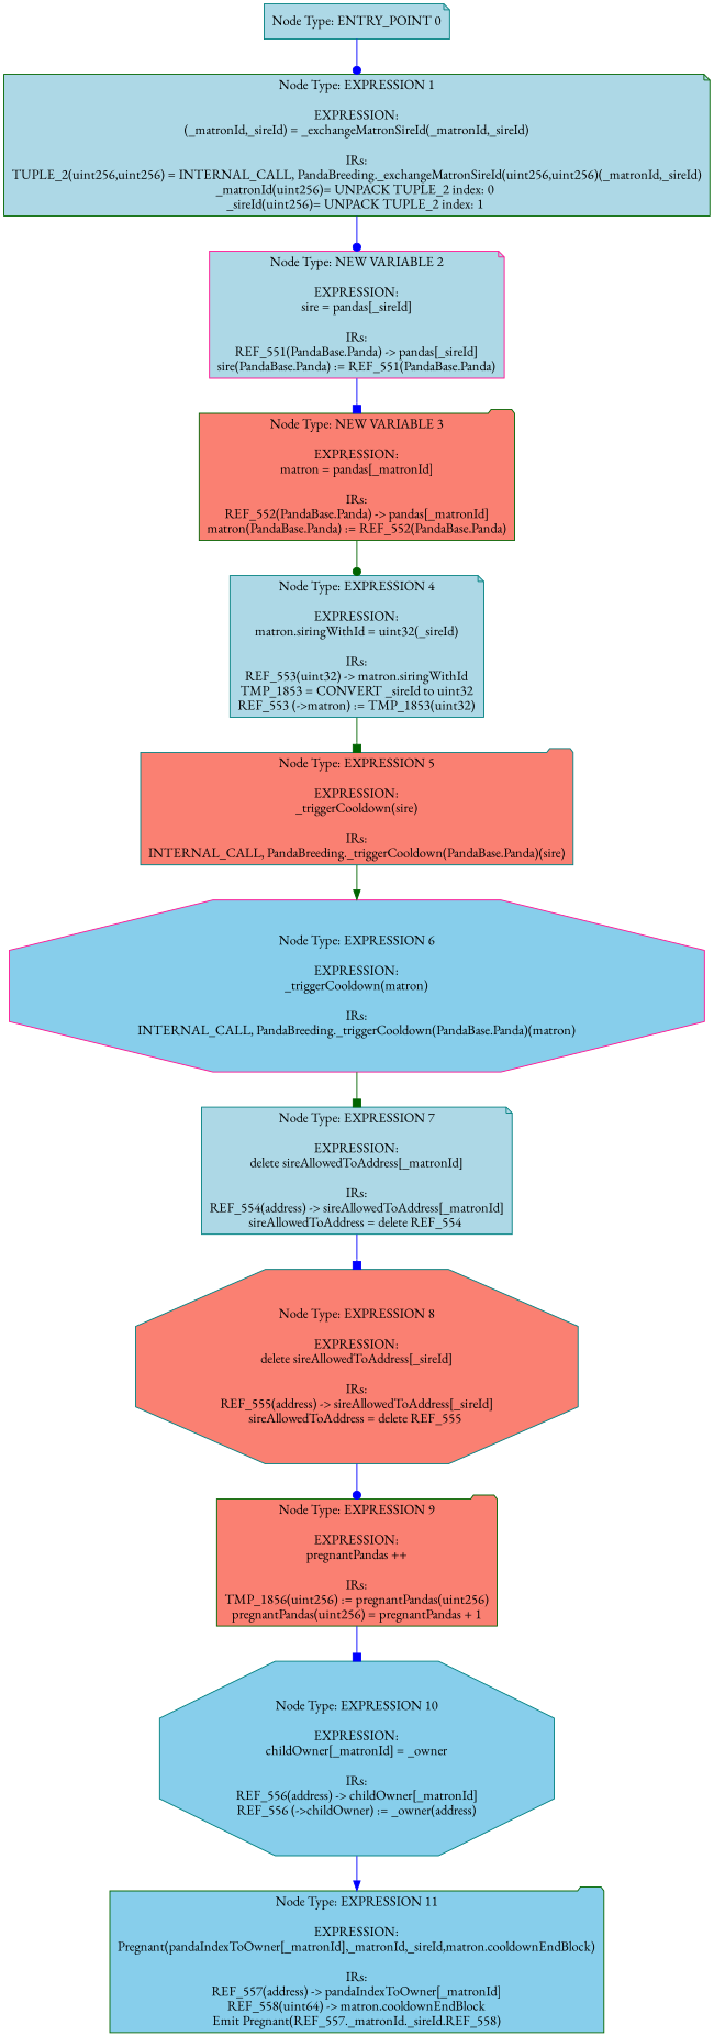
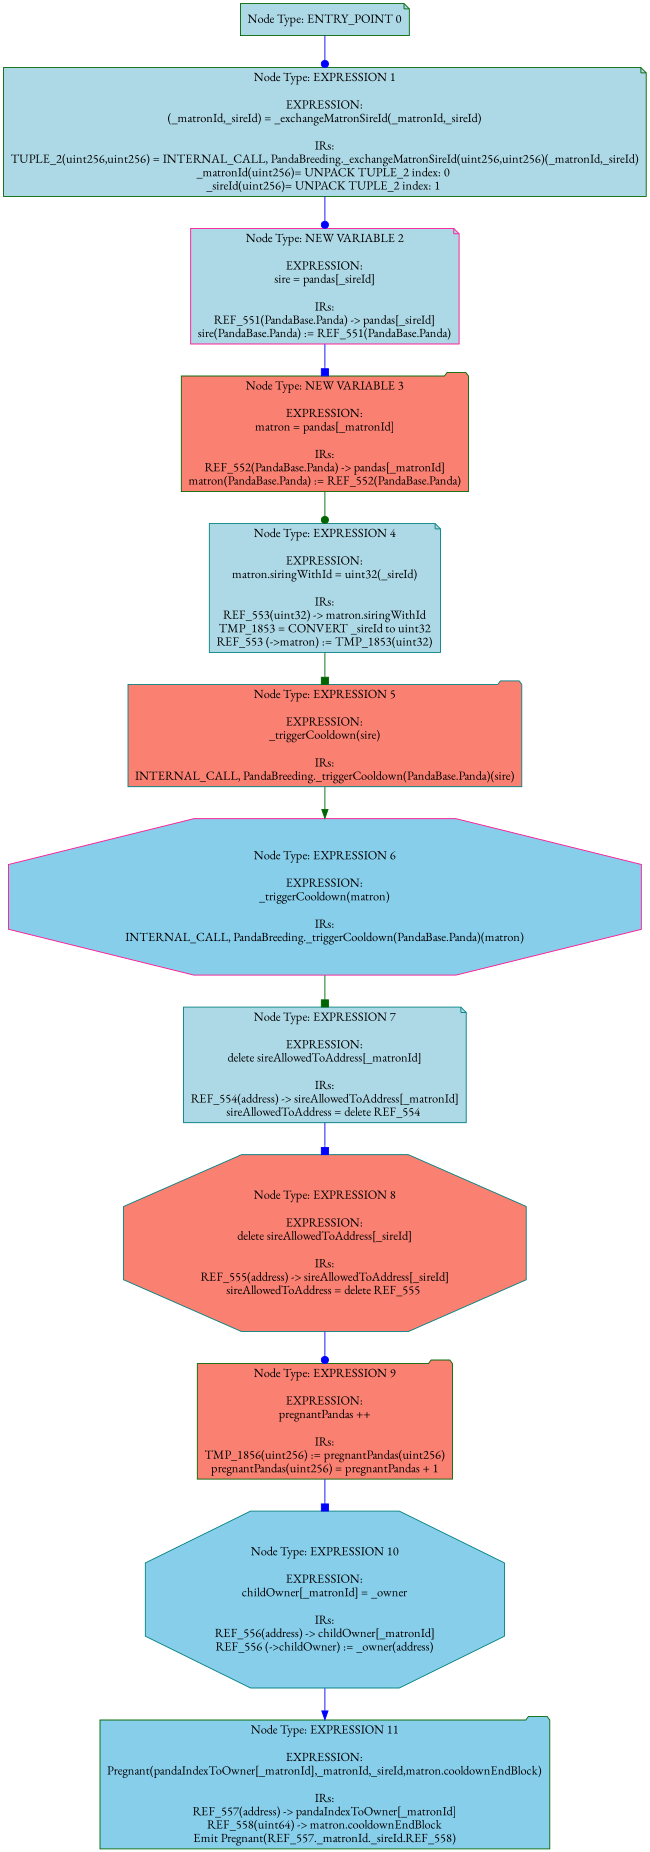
  digraph {
    fontname="EB Garamond"
    node [style=filled fillcolor=lightblue color=darkgreen shape=note fontname="EB Garamond"]
    edge [color=blue arrowhead=box fontname="EB Garamond"]
-   n1 [label="Node Type: ENTRY_POINT 0\n" color=teal]
+   n1 [label="Node Type: ENTRY_POINT 0\n"]
    n2 [label="Node Type: EXPRESSION 1\n\nEXPRESSION:\n(_matronId,_sireId) = _exchangeMatronSireId(_matronId,_sireId)\n\nIRs:\nTUPLE_2(uint256,uint256) = INTERNAL_CALL, PandaBreeding._exchangeMatronSireId(uint256,uint256)(_matronId,_sireId)\n_matronId(uint256)= UNPACK TUPLE_2 index: 0 \n_sireId(uint256)= UNPACK TUPLE_2 index: 1 "]
    n3 [label="Node Type: NEW VARIABLE 2\n\nEXPRESSION:\nsire = pandas[_sireId]\n\nIRs:\nREF_551(PandaBase.Panda) -> pandas[_sireId]\nsire(PandaBase.Panda) := REF_551(PandaBase.Panda)" color=deeppink]
    n4 [label="Node Type: NEW VARIABLE 3\n\nEXPRESSION:\nmatron = pandas[_matronId]\n\nIRs:\nREF_552(PandaBase.Panda) -> pandas[_matronId]\nmatron(PandaBase.Panda) := REF_552(PandaBase.Panda)" fillcolor=salmon shape=folder]
    n5 [label="Node Type: EXPRESSION 4\n\nEXPRESSION:\nmatron.siringWithId = uint32(_sireId)\n\nIRs:\nREF_553(uint32) -> matron.siringWithId\nTMP_1853 = CONVERT _sireId to uint32\nREF_553 (->matron) := TMP_1853(uint32)" color=teal]
    n6 [label="Node Type: EXPRESSION 5\n\nEXPRESSION:\n_triggerCooldown(sire)\n\nIRs:\nINTERNAL_CALL, PandaBreeding._triggerCooldown(PandaBase.Panda)(sire)" fillcolor=salmon color=teal shape=folder]
    n7 [label="Node Type: EXPRESSION 6\n\nEXPRESSION:\n_triggerCooldown(matron)\n\nIRs:\nINTERNAL_CALL, PandaBreeding._triggerCooldown(PandaBase.Panda)(matron)" fillcolor=skyblue color=deeppink shape=octagon]
    n8 [label="Node Type: EXPRESSION 7\n\nEXPRESSION:\ndelete sireAllowedToAddress[_matronId]\n\nIRs:\nREF_554(address) -> sireAllowedToAddress[_matronId]\nsireAllowedToAddress = delete REF_554 " color=teal]
    n9 [label="Node Type: EXPRESSION 8\n\nEXPRESSION:\ndelete sireAllowedToAddress[_sireId]\n\nIRs:\nREF_555(address) -> sireAllowedToAddress[_sireId]\nsireAllowedToAddress = delete REF_555 " fillcolor=salmon color=teal shape=octagon]
    n10 [label="Node Type: EXPRESSION 9\n\nEXPRESSION:\npregnantPandas ++\n\nIRs:\nTMP_1856(uint256) := pregnantPandas(uint256)\npregnantPandas(uint256) = pregnantPandas + 1" fillcolor=salmon shape=folder]
    n11 [label="Node Type: EXPRESSION 10\n\nEXPRESSION:\nchildOwner[_matronId] = _owner\n\nIRs:\nREF_556(address) -> childOwner[_matronId]\nREF_556 (->childOwner) := _owner(address)" fillcolor=skyblue color=teal shape=octagon]
    n12 [label="Node Type: EXPRESSION 11\n\nEXPRESSION:\nPregnant(pandaIndexToOwner[_matronId],_matronId,_sireId,matron.cooldownEndBlock)\n\nIRs:\nREF_557(address) -> pandaIndexToOwner[_matronId]\nREF_558(uint64) -> matron.cooldownEndBlock\nEmit Pregnant(REF_557._matronId._sireId.REF_558)" fillcolor=skyblue shape=folder]
    n1 -> n2 [arrowhead=dot]
    n2 -> n3 [arrowhead=dot]
    n3 -> n4
    n4 -> n5 [color=darkgreen arrowhead=dot]
    n5 -> n6 [color=darkgreen]
    n6 -> n7 [color=darkgreen arrowhead=normal]
    n7 -> n8 [color=darkgreen]
    n8 -> n9
    n9 -> n10 [arrowhead=dot]
    n10 -> n11
    n11 -> n12 [arrowhead=normal]
  }
